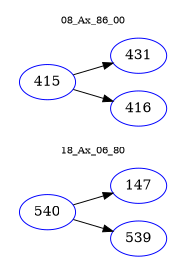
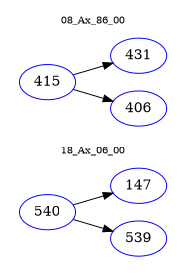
  digraph {
    rankdir=LR
    node [color=blue]
    edge [color=black]
    n1 [label=540]
    n2 [label=539]
    n3 [label=147]
    n4 [label=415]
-   n5 [label=416]
+   n5 [label=406]
    n6 [label=431]
    subgraph cluster_1 {
      color=white
      fontsize=10
-     label="18_Ax_06_80"
+     label="18_Ax_06_00"
      n1
      n2
      n3
    }
    subgraph cluster_2 {
      color=white
      fontsize=10
      label="08_Ax_86_00"
      n4
      n5
      n6
    }
    n1 -> n2
    n1 -> n3
    n4 -> n5
    n4 -> n6
  }
